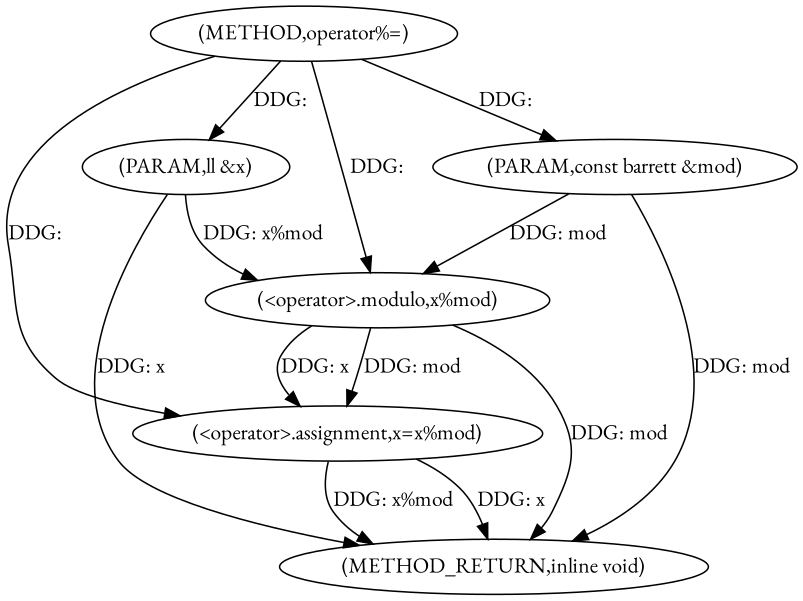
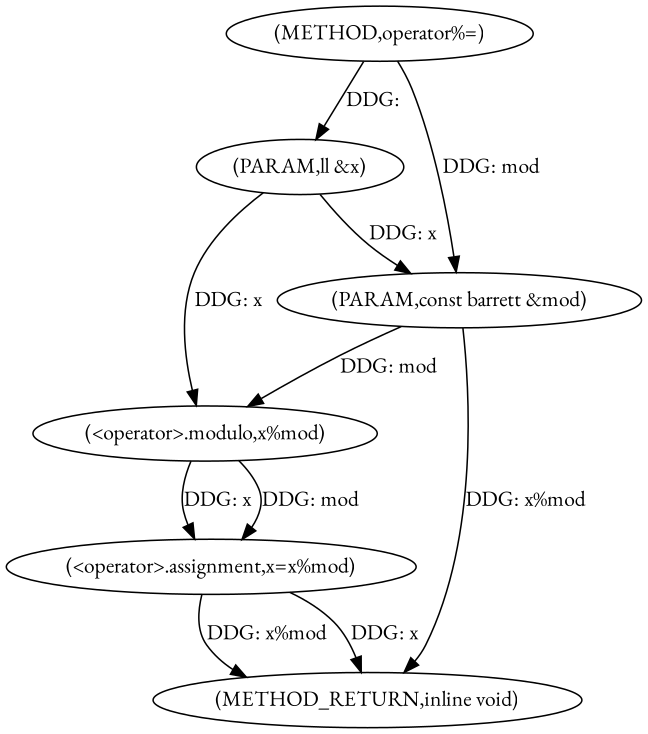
  digraph {
    fontname="EB Garamond"
    node [fontname="EB Garamond"]
    edge [fontname="EB Garamond"]
    n1 [label="(METHOD,operator%=)"]
    n2 [label="(PARAM,ll &x)"]
    n3 [label="(PARAM,const barrett &mod)"]
    n4 [label="(<operator>.assignment,x=x%mod)"]
    n5 [label="(<operator>.modulo,x%mod)"]
    n6 [label="(METHOD_RETURN,inline void)"]
    n1 -> n2 [label="DDG: "]
-   n1 -> n3 [label="DDG: "]
-   n1 -> n4 [label="DDG: "]
-   n1 -> n5 [label="DDG: "]
-   n2 -> n5 [label="DDG: x%mod"]
-   n2 -> n6 [label="DDG: x"]
+   n1 -> n3 [label="DDG: mod"]
+   n2 -> n5 [label="DDG: x"]
+   n2 -> n3 [label="DDG: x"]
    n3 -> n5 [label="DDG: mod"]
-   n3 -> n6 [label="DDG: mod"]
+   n3 -> n6 [label="DDG: x%mod"]
    n4 -> n6 [label="DDG: x"]
    n4 -> n6 [label="DDG: x%mod"]
    n5 -> n4 [label="DDG: mod"]
    n5 -> n4 [label="DDG: x"]
-   n5 -> n6 [label="DDG: mod"]
  }
